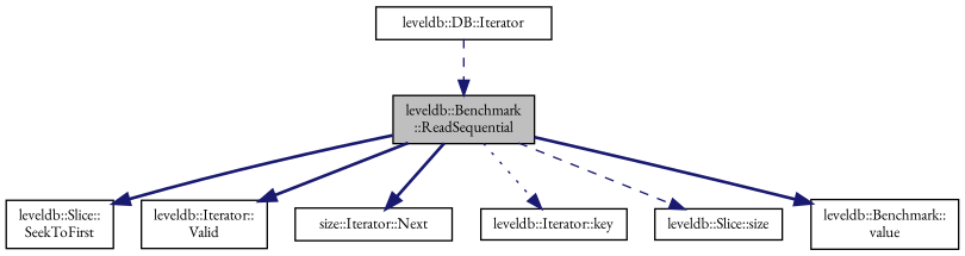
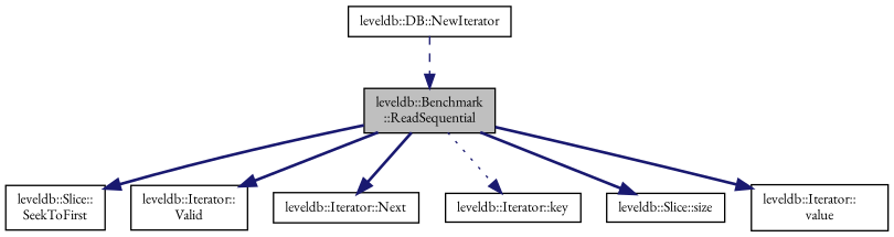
  digraph {
    fontname="EB Garamond"
    rankdir=TB
    node [color=black fillcolor=white fontname="EB Garamond" fontsize=10 shape=record style=filled]
    edge [color=midnightblue fontname="EB Garamond" fontsize=10 labelfontname=Helvetica labelfontsize=10 style=bold]
    n1 [fillcolor=grey75 fontcolor=black height=0.2 label="leveldb::Benchmark\l::ReadSequential" width=0.4]
    n2 [height=0.2 label="leveldb::Slice::\lSeekToFirst" width=0.4]
    n3 [height=0.2 label="leveldb::Iterator::\lValid" width=0.4]
-   n4 [height=0.2 label="size::Iterator::Next" width=0.4]
+   n4 [height=0.2 label="leveldb::Iterator::Next" width=0.4]
    n5 [height=0.2 label="leveldb::Iterator::key" width=0.4]
    n6 [height=0.2 label="leveldb::Slice::size" width=0.4]
-   n7 [height=0.2 label="leveldb::Benchmark::\lvalue" width=0.4]
-   n8 [height=0.2 label="leveldb::DB::Iterator" width=0.4]
+   n7 [height=0.2 label="leveldb::Iterator::\lvalue" width=0.4]
+   n8 [height=0.2 label="leveldb::DB::NewIterator" width=0.4]
    n1 -> n2
    n1 -> n3
    n1 -> n4
    n1 -> n5 [style=dotted]
-   n1 -> n6 [style=dashed]
+   n1 -> n6
    n1 -> n7
    n8 -> n1 [style=dashed]
  }
